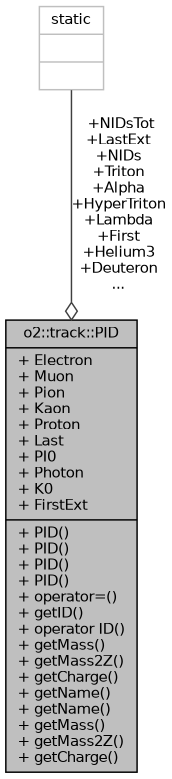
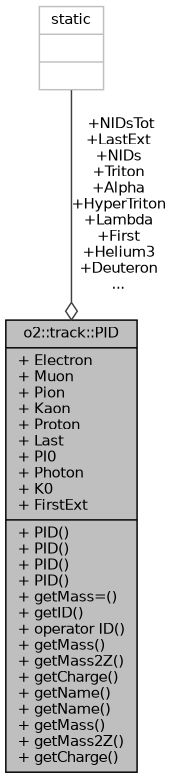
  digraph {
    node [fontname=Helvetica fontsize=10 shape=record]
-   n1 [color=black fillcolor=grey75 fontcolor=black height=0.2 label="{o2::track::PID\n|+ Electron\l+ Muon\l+ Pion\l+ Kaon\l+ Proton\l+ Last\l+ PI0\l+ Photon\l+ K0\l+ FirstExt\l|+ PID()\l+ PID()\l+ PID()\l+ PID()\l+ operator=()\l+ getID()\l+ operator ID()\l+ getMass()\l+ getMass2Z()\l+ getCharge()\l+ getName()\l+ getName()\l+ getMass()\l+ getMass2Z()\l+ getCharge()\l}" style=filled width=0.4]
+   n1 [color=black fillcolor=grey75 fontcolor=black height=0.2 label="{o2::track::PID\n|+ Electron\l+ Muon\l+ Pion\l+ Kaon\l+ Proton\l+ Last\l+ PI0\l+ Photon\l+ K0\l+ FirstExt\l|+ PID()\l+ PID()\l+ PID()\l+ PID()\l+ getMass=()\l+ getID()\l+ operator ID()\l+ getMass()\l+ getMass2Z()\l+ getCharge()\l+ getName()\l+ getName()\l+ getMass()\l+ getMass2Z()\l+ getCharge()\l}" style=filled width=0.4]
    n2 [color=grey75 height=0.2 label="{static\n||}" width=0.4]
    n2 -> n1 [arrowhead=odiamond color=grey25 fontname=Helvetica fontsize=10 label=" +NIDsTot\n+LastExt\n+NIDs\n+Triton\n+Alpha\n+HyperTriton\n+Lambda\n+First\n+Helium3\n+Deuteron\n..." labelfontname=Helvetica labelfontsize=10 style=solid]
  }
